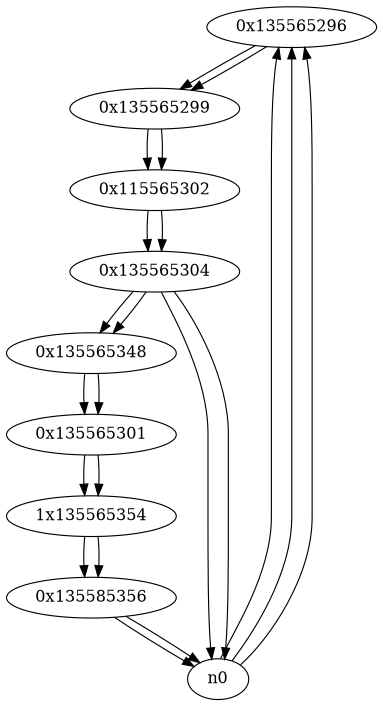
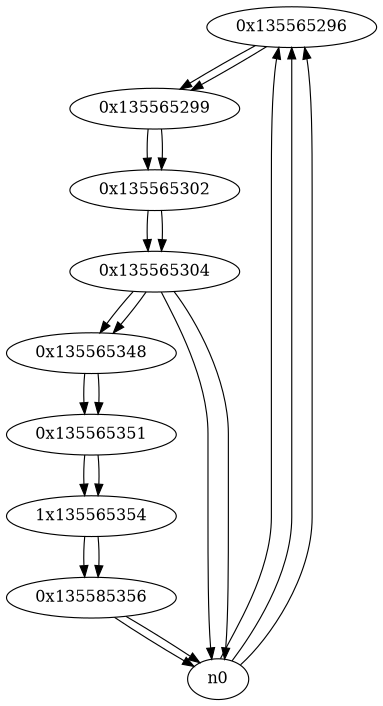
  digraph {
    n1 [label="0x135565296"]
    n2 [label="0x135565299"]
-   n3 [label="0x115565302"]
+   n3 [label="0x135565302"]
    n4 [label="0x135565304"]
    n5 [label="0x135565348"]
    n0
-   n6 [label="0x135565301"]
+   n6 [label="0x135565351"]
    n7 [label="1x135565354"]
    n8 [label="0x135585356"]
    n1 -> n2
    n1 -> n2
    n2 -> n3
    n2 -> n3
    n3 -> n4
    n3 -> n4
    n4 -> n5
    n4 -> n5
    n4 -> n0
    n4 -> n0
    n5 -> n6
    n5 -> n6
    n0 -> n1
    n0 -> n1
    n0 -> n1
    n6 -> n7
    n6 -> n7
    n7 -> n8
    n7 -> n8
    n8 -> n0
    n8 -> n0
  }
